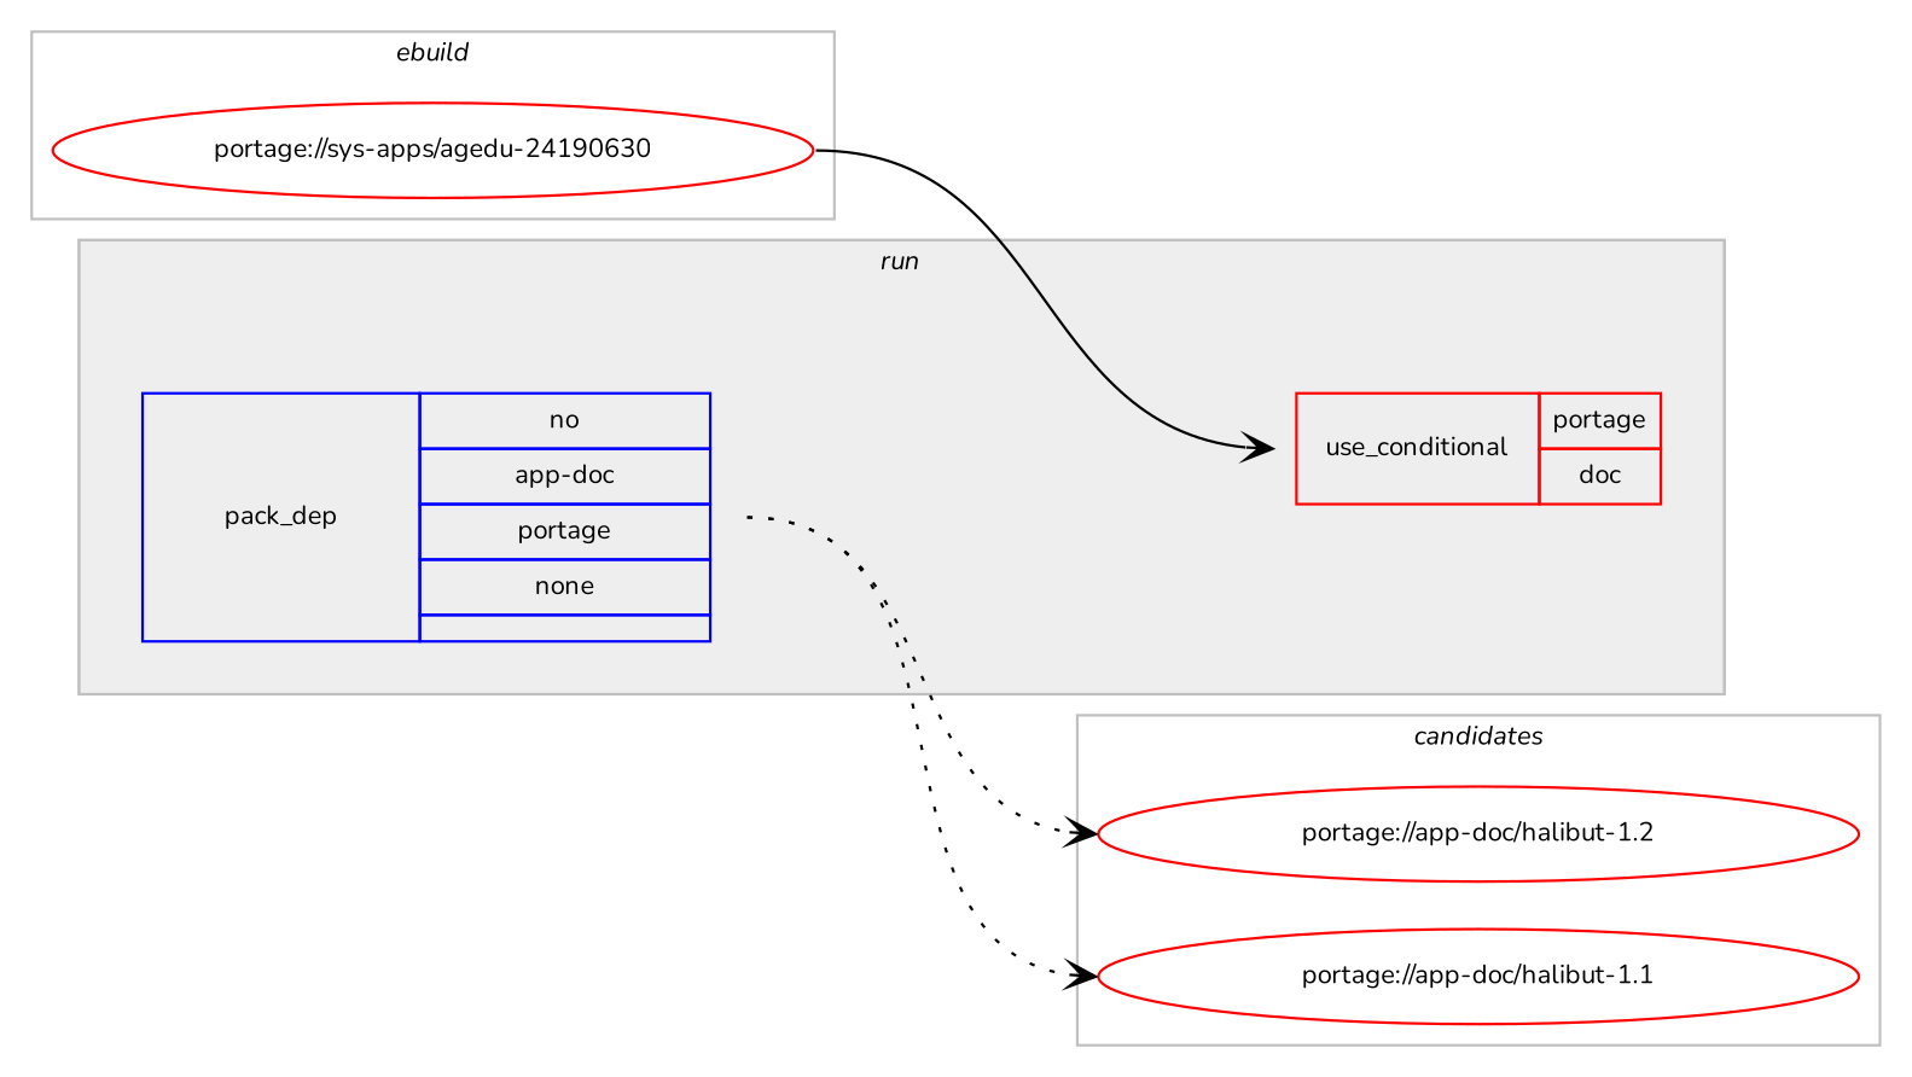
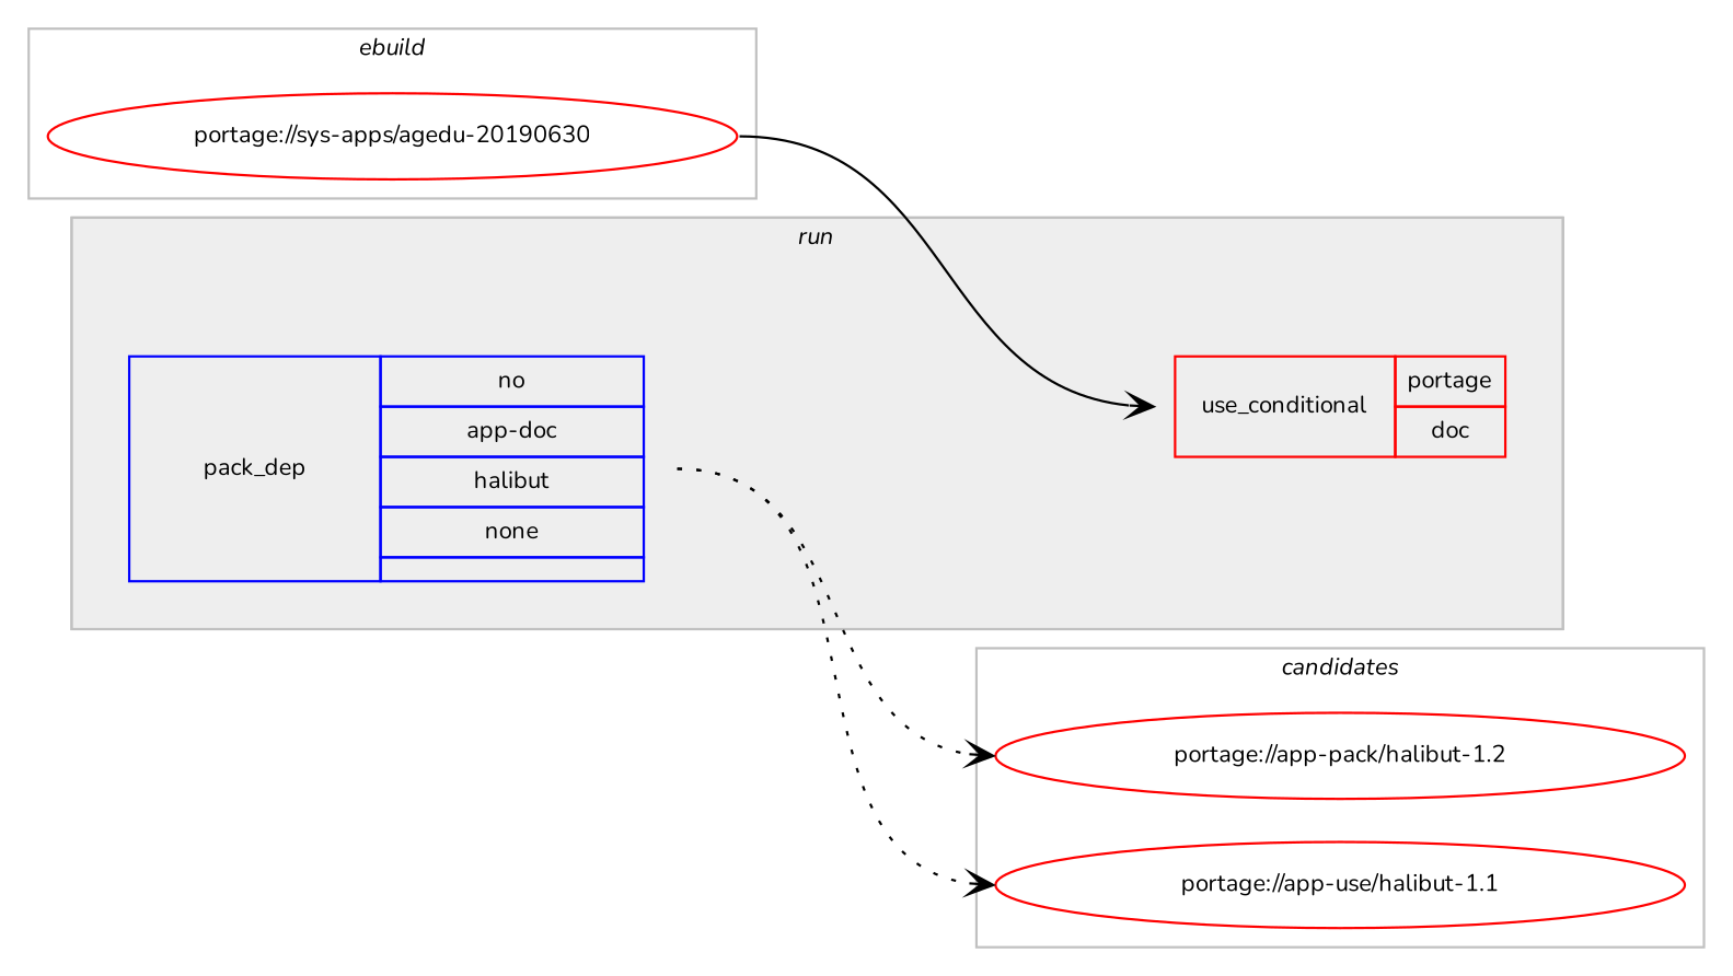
  digraph {
    compound=true
    concentrate=true
    fontname=Nunito
    fontsize=10
    newrank=true
    rankdir=LR
    ranksep=1.5
    node [color=red fontname=Nunito fontsize=10]
    edge [arrowhead=vee fontname=Nunito headport=w style=dotted tailport=e weight=100]
-   n1 [label="portage://sys-apps/agedu-24190630" width=4]
-   n2 [color=blue label=<<TABLE BORDER="0" CELLBORDER="1" CELLSPACING="0" CELLPADDING="4" WIDTH="220"><TR><TD ROWSPAN="6" CELLPADDING="30">pack_dep</TD></TR><TR><TD WIDTH="110">no</TD></TR><TR><TD>app-doc</TD></TR><TR><TD>portage</TD></TR><TR><TD>none</TD></TR><TR><TD></TD></TR></TABLE>> shape=none]
+   n1 [label="portage://sys-apps/agedu-20190630" width=4]
+   n2 [color=blue label=<<TABLE BORDER="0" CELLBORDER="1" CELLSPACING="0" CELLPADDING="4" WIDTH="220"><TR><TD ROWSPAN="6" CELLPADDING="30">pack_dep</TD></TR><TR><TD WIDTH="110">no</TD></TR><TR><TD>app-doc</TD></TR><TR><TD>halibut</TD></TR><TR><TD>none</TD></TR><TR><TD></TD></TR></TABLE>> shape=none]
    n3 [label=<<TABLE BORDER="0" CELLBORDER="1" CELLSPACING="0" CELLPADDING="4"><TR><TD ROWSPAN="3" CELLPADDING="10">use_conditional</TD></TR><TR><TD>portage</TD></TR><TR><TD>doc</TD></TR></TABLE>> shape=none]
-   n4 [label="portage://app-doc/halibut-1.2" width=4]
-   n5 [label="portage://app-doc/halibut-1.1" width=4]
+   n4 [label="portage://app-pack/halibut-1.2" width=4]
+   n5 [label="portage://app-use/halibut-1.1" width=4]
    subgraph cluster_1 {
      color=gray
      label=<<i>ebuild</i>>
      rank=same
      n1
    }
    subgraph cluster_2 {
      color=gray
      label=<<i>dependencies</i>>
      subgraph cluster_3 {
        color=gray
        fillcolor="#eeeeee"
        label=<<i>compile</i>>
        style=filled
        subgraph sub_4 {
          color=gray
          fillcolor="#eeeeee"
          label=<<i>compile</i>>
          style=filled
          n3
          subgraph sub_5 {
            color=gray
            fillcolor="#eeeeee"
            label=<<i>compile</i>>
            style=filled
            n2
          }
        }
      }
      subgraph cluster_6 {
        color=gray
        fillcolor="#eeeeee"
        label=<<i>compile and run</i>>
        style=filled
      }
      subgraph cluster_7 {
        color=gray
        fillcolor="#eeeeee"
        label=<<i>run</i>>
        style=filled
      }
    }
    subgraph cluster_8 {
      color=gray
      label=<<i>candidates</i>>
      rank=same
      subgraph sub_9 {
        color=black
        label=<<i>candidates</i>>
        nodesep=1
        rank=same
        n4
        n5
      }
    }
    n1 -> n3 [style=solid weight=20]
    n2 -> n4
    n2 -> n5
  }
